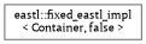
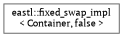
  digraph {
    rankdir=LR
    fontname="PT Serif"
-   n1 [color=grey40 fillcolor=white fontname="PT Serif" fontsize=10 height=0.2 label="eastl::fixed_eastl_impl\l\< Container, false \>" shape=box style=filled width=0.4]
+   n1 [color=grey40 fillcolor=white fontname="PT Serif" fontsize=10 height=0.2 label="eastl::fixed_swap_impl\l\< Container, false \>" shape=box style=filled width=0.4]
  }
